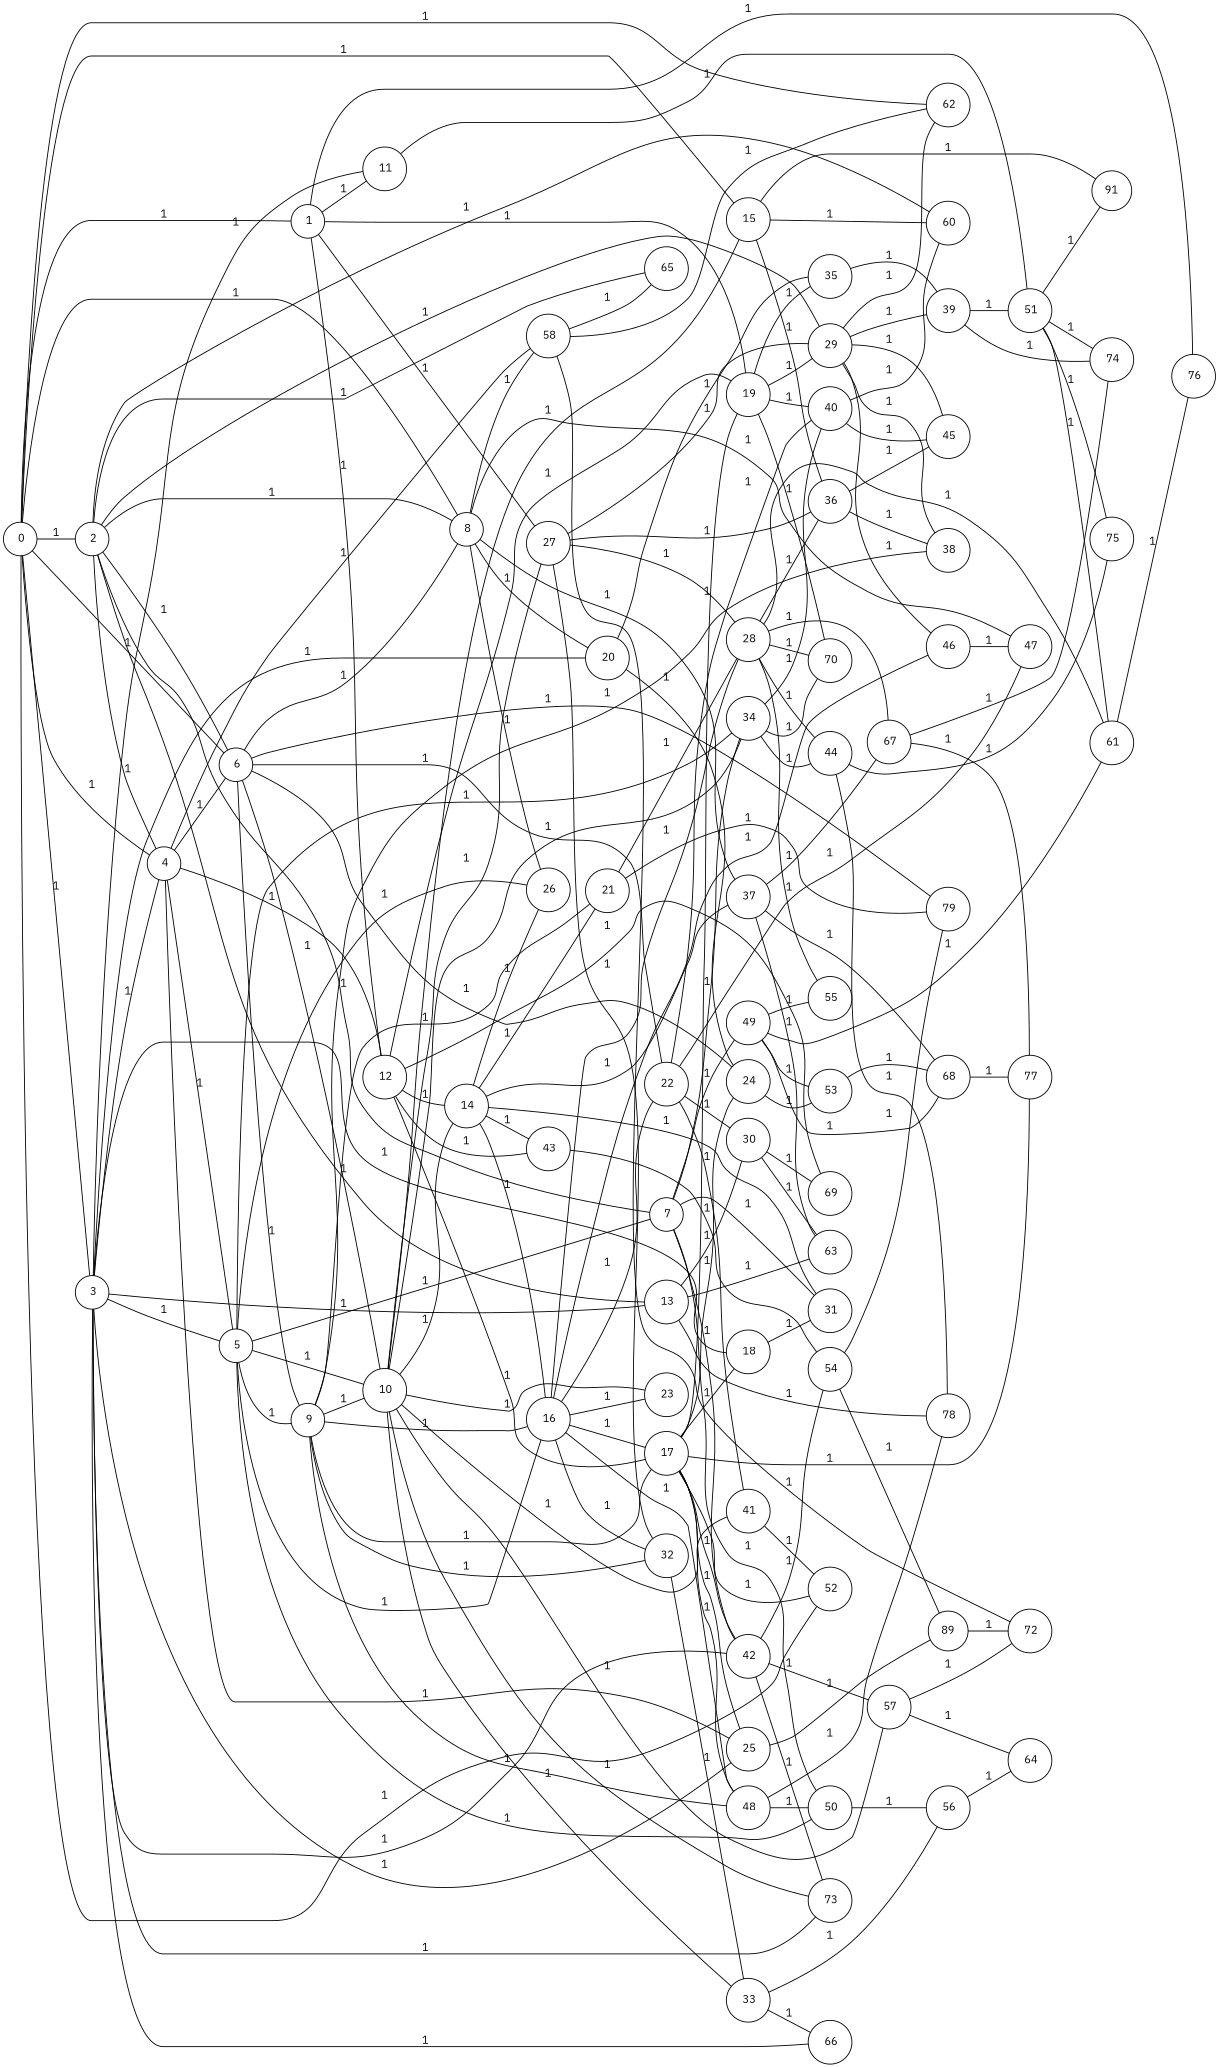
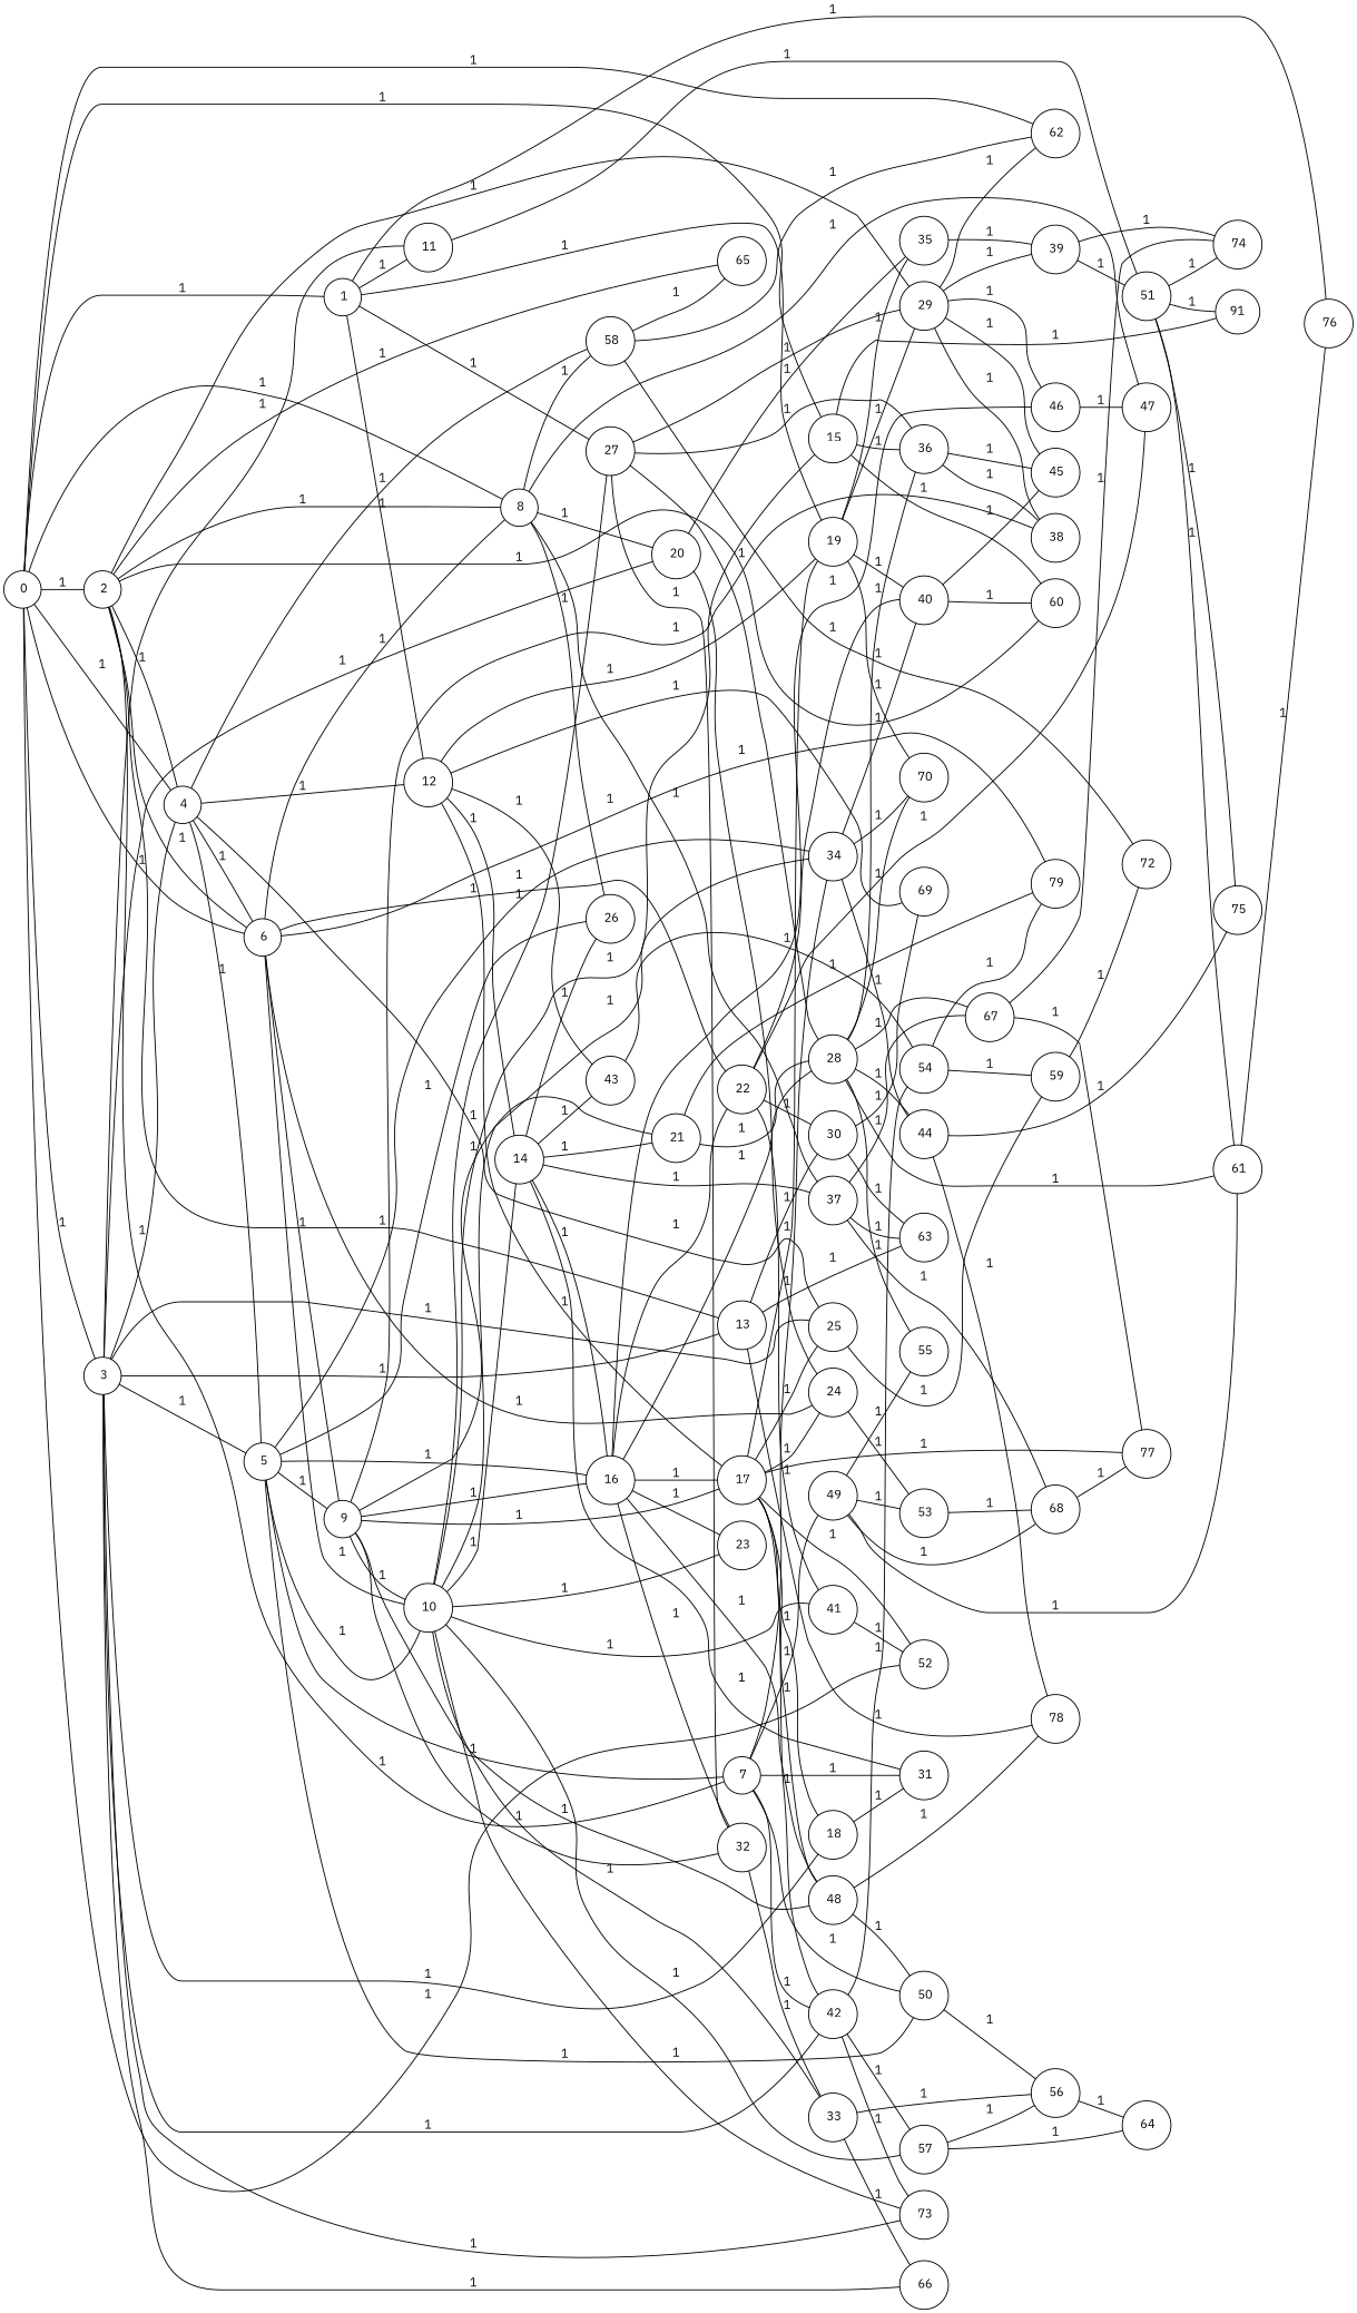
  graph {
    fixedsize="true;"
    fontname="IBM Plex Sans"
    rankdir=LR
    node [color=black fontname="IBM Plex Sans" fontsize=12 hight=.12 shape=circle]
    edge [fontname="IBM Plex Sans" fontsize=12]
    n1 [label=" 0" width=.12]
    n2 [label=" 1" width=.12]
    n3 [label=" 2" width=.12]
    n4 [label=" 3" width=.12]
    n5 [label=" 4" width=.12]
    n6 [label=" 6" width=.12]
    n7 [label=" 8" width=.12]
    n8 [label=" 15" width=.12]
    n9 [label=" 52" width=.12]
    n10 [label=" 62" width=.12]
    n11 [label=" 11" width=.12]
    n12 [label=" 12" width=.12]
    n13 [label=" 19" width=.12]
    n14 [label=" 27" width=.12]
    n15 [label=" 76" width=.12]
    n16 [label=" 7" width=.12]
    n17 [label=" 13" width=.12]
    n18 [label=" 29" width=.12]
    n19 [label=" 60" width=.12]
    n20 [label=" 65" width=.12]
    n21 [label=" 5" width=.12]
    n22 [label=" 18" width=.12]
    n23 [label=" 20" width=.12]
    n24 [label=" 25" width=.12]
    n25 [label=" 42" width=.12]
    n26 [label=" 66" width=.12]
    n27 [label=" 73" width=.12]
    n28 [label=" 58" width=.12]
    n29 [label=" 9" width=.12]
    n30 [label=" 10" width=.12]
    n31 [label=" 22" width=.12]
    n32 [label=" 24" width=.12]
    n33 [label=" 79" width=.12]
    n34 [label=" 26" width=.12]
    n35 [label=" 37" width=.12]
    n36 [label=" 47" width=.12]
    n37 [label=" 36" width=.12]
    n38 [label=91 width=.12]
    n39 [label=" 49" width=.12]
    n40 [label=" 53" width=.12]
    n41 [label=" 55" width=.12]
    n42 [label=" 61" width=.12]
    n43 [label=" 68" width=.12]
    n44 [label=" 51" width=.12]
    n45 [label=" 17" width=.12]
    n46 [label=" 14" width=.12]
    n47 [label=" 43" width=.12]
    n48 [label=" 69" width=.12]
    n49 [label=" 35" width=.12]
    n50 [label=" 40" width=.12]
    n51 [label=" 70" width=.12]
    n52 [label=" 32" width=.12]
    n53 [label=" 28" width=.12]
    n54 [label=" 34" width=.12]
    n55 [label=" 50" width=.12]
    n56 [label=" 31" width=.12]
    n57 [label=" 30" width=.12]
    n58 [label=" 63" width=.12]
    n59 [label=" 78" width=.12]
    n60 [label=" 38" width=.12]
    n61 [label=" 46" width=.12]
    n62 [label=" 39" width=.12]
    n63 [label=" 45" width=.12]
    n64 [label=" 16" width=.12]
-   n65 [label=89 width=.12]
+   n65 [label=" 59" width=.12]
    n66 [label=" 57" width=.12]
    n67 [label=" 54" width=.12]
    n68 [label=" 72" width=.12]
    n69 [label=" 21" width=.12]
    n70 [label=" 48" width=.12]
    n71 [label=" 23" width=.12]
    n72 [label=" 33" width=.12]
    n73 [label=" 41" width=.12]
    n74 [label=" 44" width=.12]
    n75 [label=" 56" width=.12]
    n76 [label=" 67" width=.12]
    n77 [label=" 77" width=.12]
    n78 [label=" 64" width=.12]
    n79 [label=" 74" width=.12]
    n80 [label=" 75" width=.12]
    n1 -- n2 [label=1]
    n1 -- n3 [label=1]
    n1 -- n4 [label=1]
    n1 -- n5 [label=1]
    n1 -- n6 [label=1]
    n1 -- n7 [label=1]
    n1 -- n8 [label=1]
    n1 -- n9 [label=1]
    n1 -- n10 [label=1]
    n2 -- n11 [label=1]
    n2 -- n12 [label=1]
    n2 -- n13 [label=1]
    n2 -- n14 [label=1]
    n2 -- n15 [label=1]
    n3 -- n5 [label=1]
    n3 -- n6 [label=1]
    n3 -- n7 [label=1]
    n3 -- n16 [label=1]
    n3 -- n17 [label=1]
    n3 -- n18 [label=1]
    n3 -- n19 [label=1]
    n3 -- n20 [label=1]
    n4 -- n5 [label=1]
    n4 -- n11 [label=1]
    n4 -- n17 [label=1]
    n4 -- n21 [label=1]
    n4 -- n22 [label=1]
    n4 -- n23 [label=1]
    n4 -- n24 [label=1]
    n4 -- n25 [label=1]
    n4 -- n26 [label=1]
    n4 -- n27 [label=1]
    n5 -- n6 [label=1]
    n5 -- n12 [label=1]
    n5 -- n21 [label=1]
    n5 -- n24 [label=1]
    n5 -- n28 [label=1]
    n6 -- n7 [label=1]
    n6 -- n29 [label=1]
    n6 -- n30 [label=1]
    n6 -- n31 [label=1]
    n6 -- n32 [label=1]
    n6 -- n33 [label=1]
    n7 -- n23 [label=1]
    n7 -- n28 [label=1]
    n7 -- n34 [label=1]
    n7 -- n35 [label=1]
    n7 -- n36 [label=1]
    n8 -- n19 [label=1]
    n8 -- n37 [label=1]
    n8 -- n38 [label=1]
    n11 -- n44 [label=1]
    n12 -- n13 [label=1]
    n12 -- n45 [label=1]
    n12 -- n46 [label=1]
    n12 -- n47 [label=1]
    n12 -- n48 [label=1]
    n13 -- n18 [label=1]
    n13 -- n49 [label=1]
    n13 -- n50 [label=1]
    n13 -- n51 [label=1]
    n14 -- n18 [label=1]
    n14 -- n37 [label=1]
    n14 -- n52 [label=1]
    n14 -- n53 [label=1]
    n16 -- n25 [label=1]
    n16 -- n39 [label=1]
    n16 -- n54 [label=1]
    n16 -- n55 [label=1]
    n16 -- n56 [label=1]
    n17 -- n57 [label=1]
    n17 -- n58 [label=1]
    n17 -- n59 [label=1]
    n18 -- n10 [label=1]
    n18 -- n60 [label=1]
    n18 -- n61 [label=1]
    n18 -- n62 [label=1]
    n18 -- n63 [label=1]
    n21 -- n16 [label=1]
    n21 -- n29 [label=1]
    n21 -- n30 [label=1]
    n21 -- n34 [label=1]
    n21 -- n54 [label=1]
    n21 -- n55 [label=1]
    n21 -- n64 [label=1]
    n22 -- n56 [label=1]
    n23 -- n32 [label=1]
    n23 -- n49 [label=1]
    n24 -- n65 [label=1]
    n25 -- n27 [label=1]
    n25 -- n66 [label=1]
    n25 -- n67 [label=1]
    n28 -- n10 [label=1]
    n28 -- n20 [label=1]
    n28 -- n68 [label=1]
    n29 -- n30 [label=1]
    n29 -- n45 [label=1]
    n29 -- n52 [label=1]
    n29 -- n60 [label=1]
    n29 -- n64 [label=1]
    n29 -- n69 [label=1]
    n29 -- n70 [label=1]
    n30 -- n8 [label=1]
    n30 -- n14 [label=1]
    n30 -- n27 [label=1]
    n30 -- n46 [label=1]
    n30 -- n54 [label=1]
    n30 -- n66 [label=1]
    n30 -- n71 [label=1]
    n30 -- n72 [label=1]
    n30 -- n73 [label=1]
    n31 -- n36 [label=1]
    n31 -- n50 [label=1]
    n31 -- n57 [label=1]
    n31 -- n73 [label=1]
    n32 -- n40 [label=1]
    n35 -- n43 [label=1]
    n35 -- n58 [label=1]
    n35 -- n76 [label=1]
    n37 -- n60 [label=1]
    n37 -- n63 [label=1]
    n39 -- n40 [label=1]
    n39 -- n41 [label=1]
    n39 -- n42 [label=1]
    n39 -- n43 [label=1]
    n40 -- n43 [label=1]
    n42 -- n15 [label=1]
    n43 -- n77 [label=1]
    n44 -- n38 [label=1]
    n44 -- n42 [label=1]
    n44 -- n79 [label=1]
    n44 -- n80 [label=1]
    n45 -- n9 [label=1]
    n45 -- n13 [label=1]
    n45 -- n22 [label=1]
    n45 -- n24 [label=1]
    n45 -- n25 [label=1]
    n45 -- n32 [label=1]
    n45 -- n70 [label=1]
    n45 -- n77 [label=1]
    n46 -- n34 [label=1]
    n46 -- n35 [label=1]
    n46 -- n47 [label=1]
    n46 -- n56 [label=1]
    n46 -- n64 [label=1]
    n46 -- n69 [label=1]
    n47 -- n67 [label=1]
    n49 -- n62 [label=1]
    n50 -- n19 [label=1]
    n50 -- n63 [label=1]
    n52 -- n72 [label=1]
    n53 -- n37 [label=1]
    n53 -- n41 [label=1]
    n53 -- n42 [label=1]
    n53 -- n51 [label=1]
    n53 -- n74 [label=1]
    n53 -- n76 [label=1]
    n54 -- n50 [label=1]
    n54 -- n51 [label=1]
    n54 -- n74 [label=1]
    n55 -- n75 [label=1]
    n57 -- n48 [label=1]
    n57 -- n58 [label=1]
    n61 -- n36 [label=1]
    n62 -- n44 [label=1]
    n62 -- n79 [label=1]
    n64 -- n31 [label=1]
    n64 -- n45 [label=1]
    n64 -- n52 [label=1]
    n64 -- n53 [label=1]
    n64 -- n61 [label=1]
    n64 -- n70 [label=1]
    n64 -- n71 [label=1]
    n65 -- n68 [label=1]
-   n66 -- n68 [label=1]
+   n66 -- n75 [label=1]
    n66 -- n78 [label=1]
    n67 -- n33 [label=1]
    n67 -- n65 [label=1]
    n69 -- n33 [label=1]
    n69 -- n53 [label=1]
    n70 -- n55 [label=1]
    n70 -- n59 [label=1]
    n72 -- n26 [label=1]
    n72 -- n75 [label=1]
    n73 -- n9 [label=1]
    n74 -- n59 [label=1]
    n74 -- n80 [label=1]
    n75 -- n78 [label=1]
    n76 -- n77 [label=1]
    n76 -- n79 [label=1]
  }
